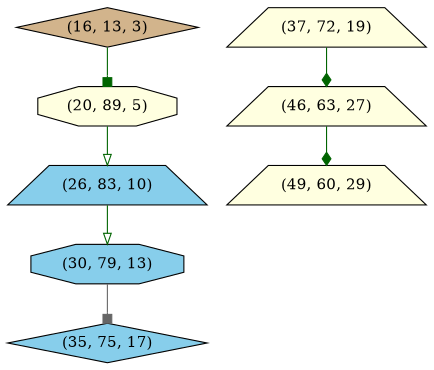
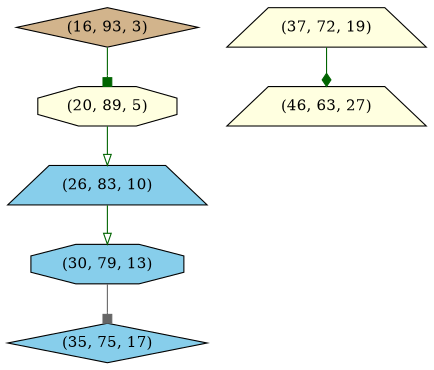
  digraph {
    node [fillcolor=lightyellow shape=trapezium style=filled]
    edge [arrowhead=box color=darkgreen]
-   "(16, 93, 3)" [fillcolor=tan shape=diamond label="(16, 13, 3)"]
+   "(16, 93, 3)" [fillcolor=tan shape=diamond]
    "(20, 89, 5)" [shape=octagon]
    "(26, 83, 10)" [fillcolor=skyblue]
    "(30, 79, 13)" [fillcolor=skyblue shape=octagon]
    "(35, 75, 17)" [fillcolor=skyblue shape=diamond]
    "(37, 72, 19)"
    "(46, 63, 27)"
-   "(49, 60, 29)"
    "(16, 93, 3)" -> "(20, 89, 5)"
    "(20, 89, 5)" -> "(26, 83, 10)" [arrowhead=onormal]
    "(26, 83, 10)" -> "(30, 79, 13)" [arrowhead=onormal]
    "(30, 79, 13)" -> "(35, 75, 17)" [color=gray40]
    "(37, 72, 19)" -> "(46, 63, 27)" [arrowhead=diamond]
-   "(46, 63, 27)" -> "(49, 60, 29)" [arrowhead=diamond]
  }
